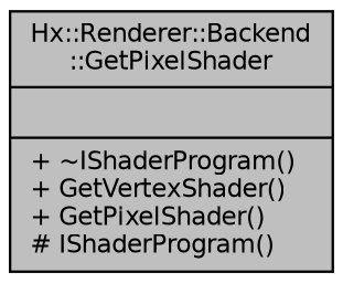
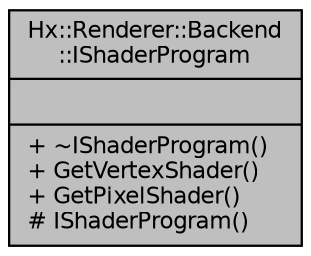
  digraph {
-   n1 [color=black fillcolor=grey75 fontcolor=black fontname=Helvetica fontsize=10 height=0.2 label="{Hx::Renderer::Backend\l::GetPixelShader\n||+ ~IShaderProgram()\l+ GetVertexShader()\l+ GetPixelShader()\l# IShaderProgram()\l}" shape=record style=filled width=0.4]
+   n1 [color=black fillcolor=grey75 fontcolor=black fontname=Helvetica fontsize=10 height=0.2 label="{Hx::Renderer::Backend\l::IShaderProgram\n||+ ~IShaderProgram()\l+ GetVertexShader()\l+ GetPixelShader()\l# IShaderProgram()\l}" shape=record style=filled width=0.4]
  }
